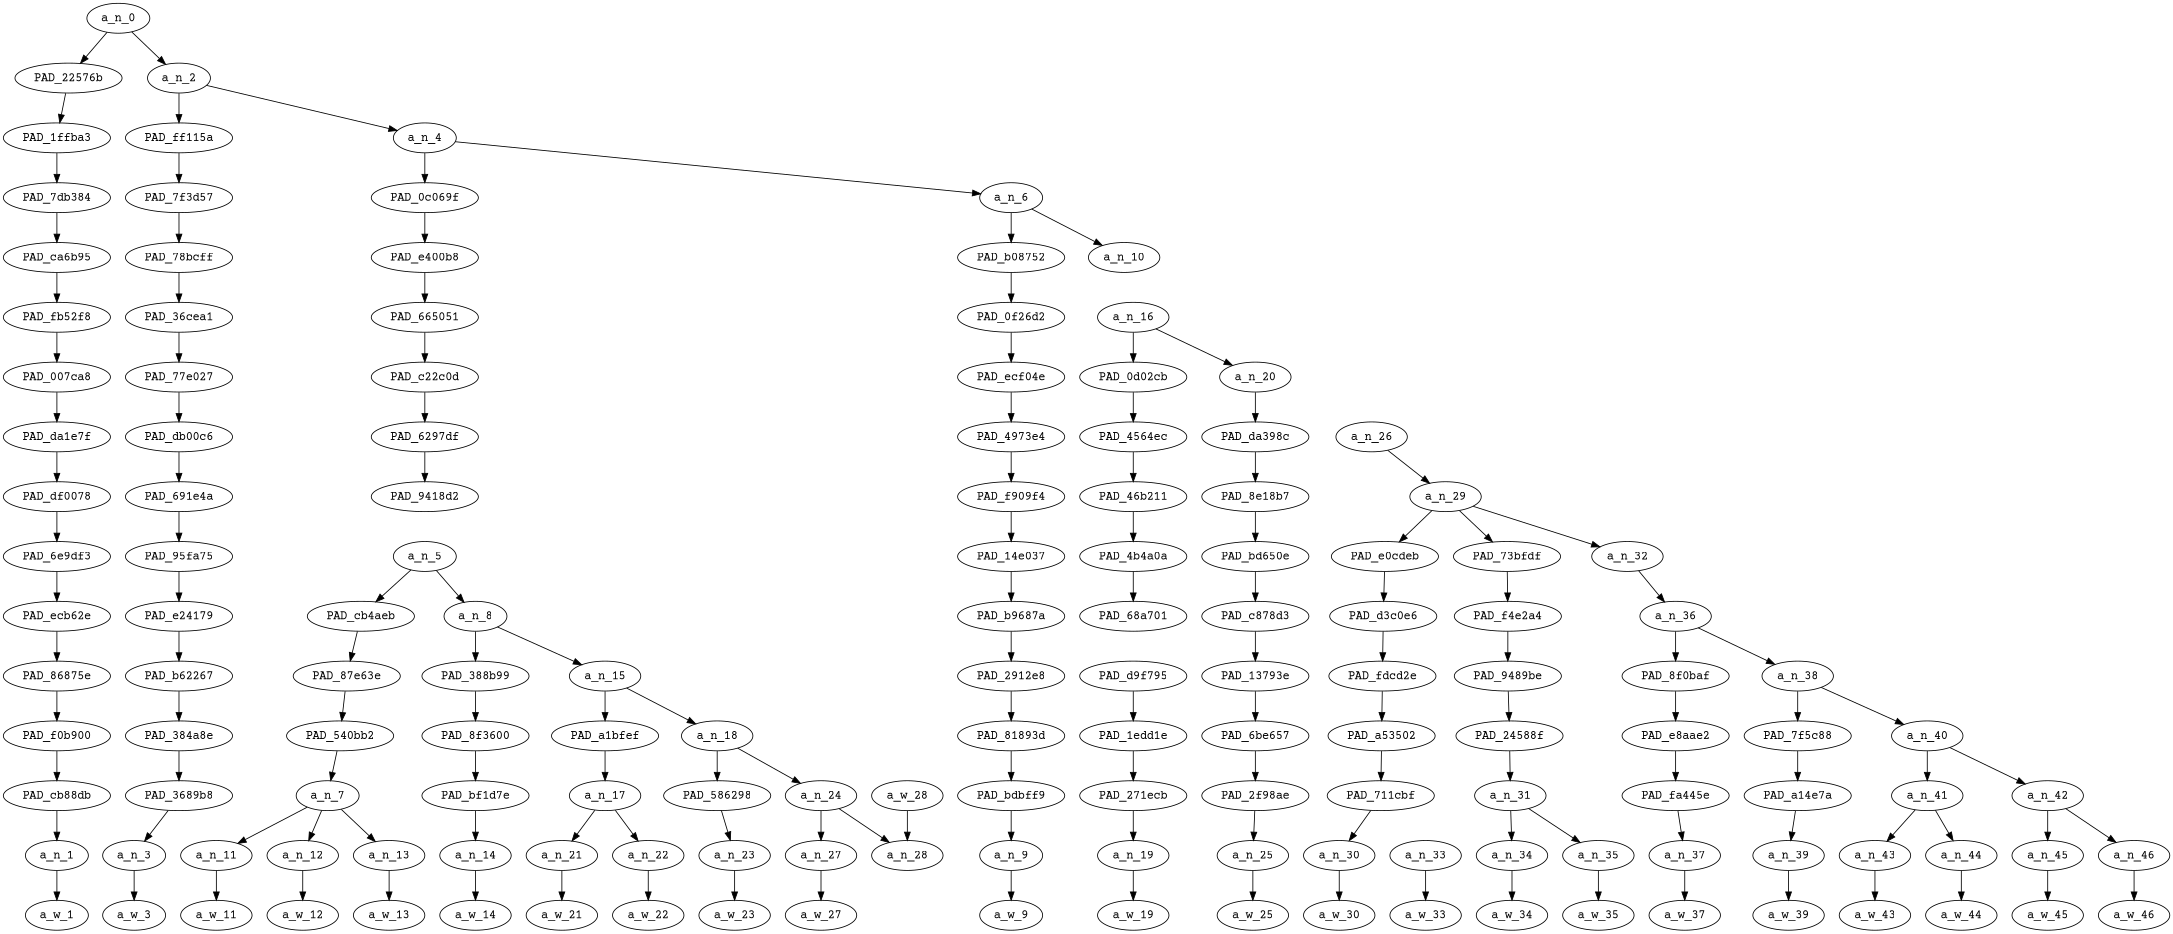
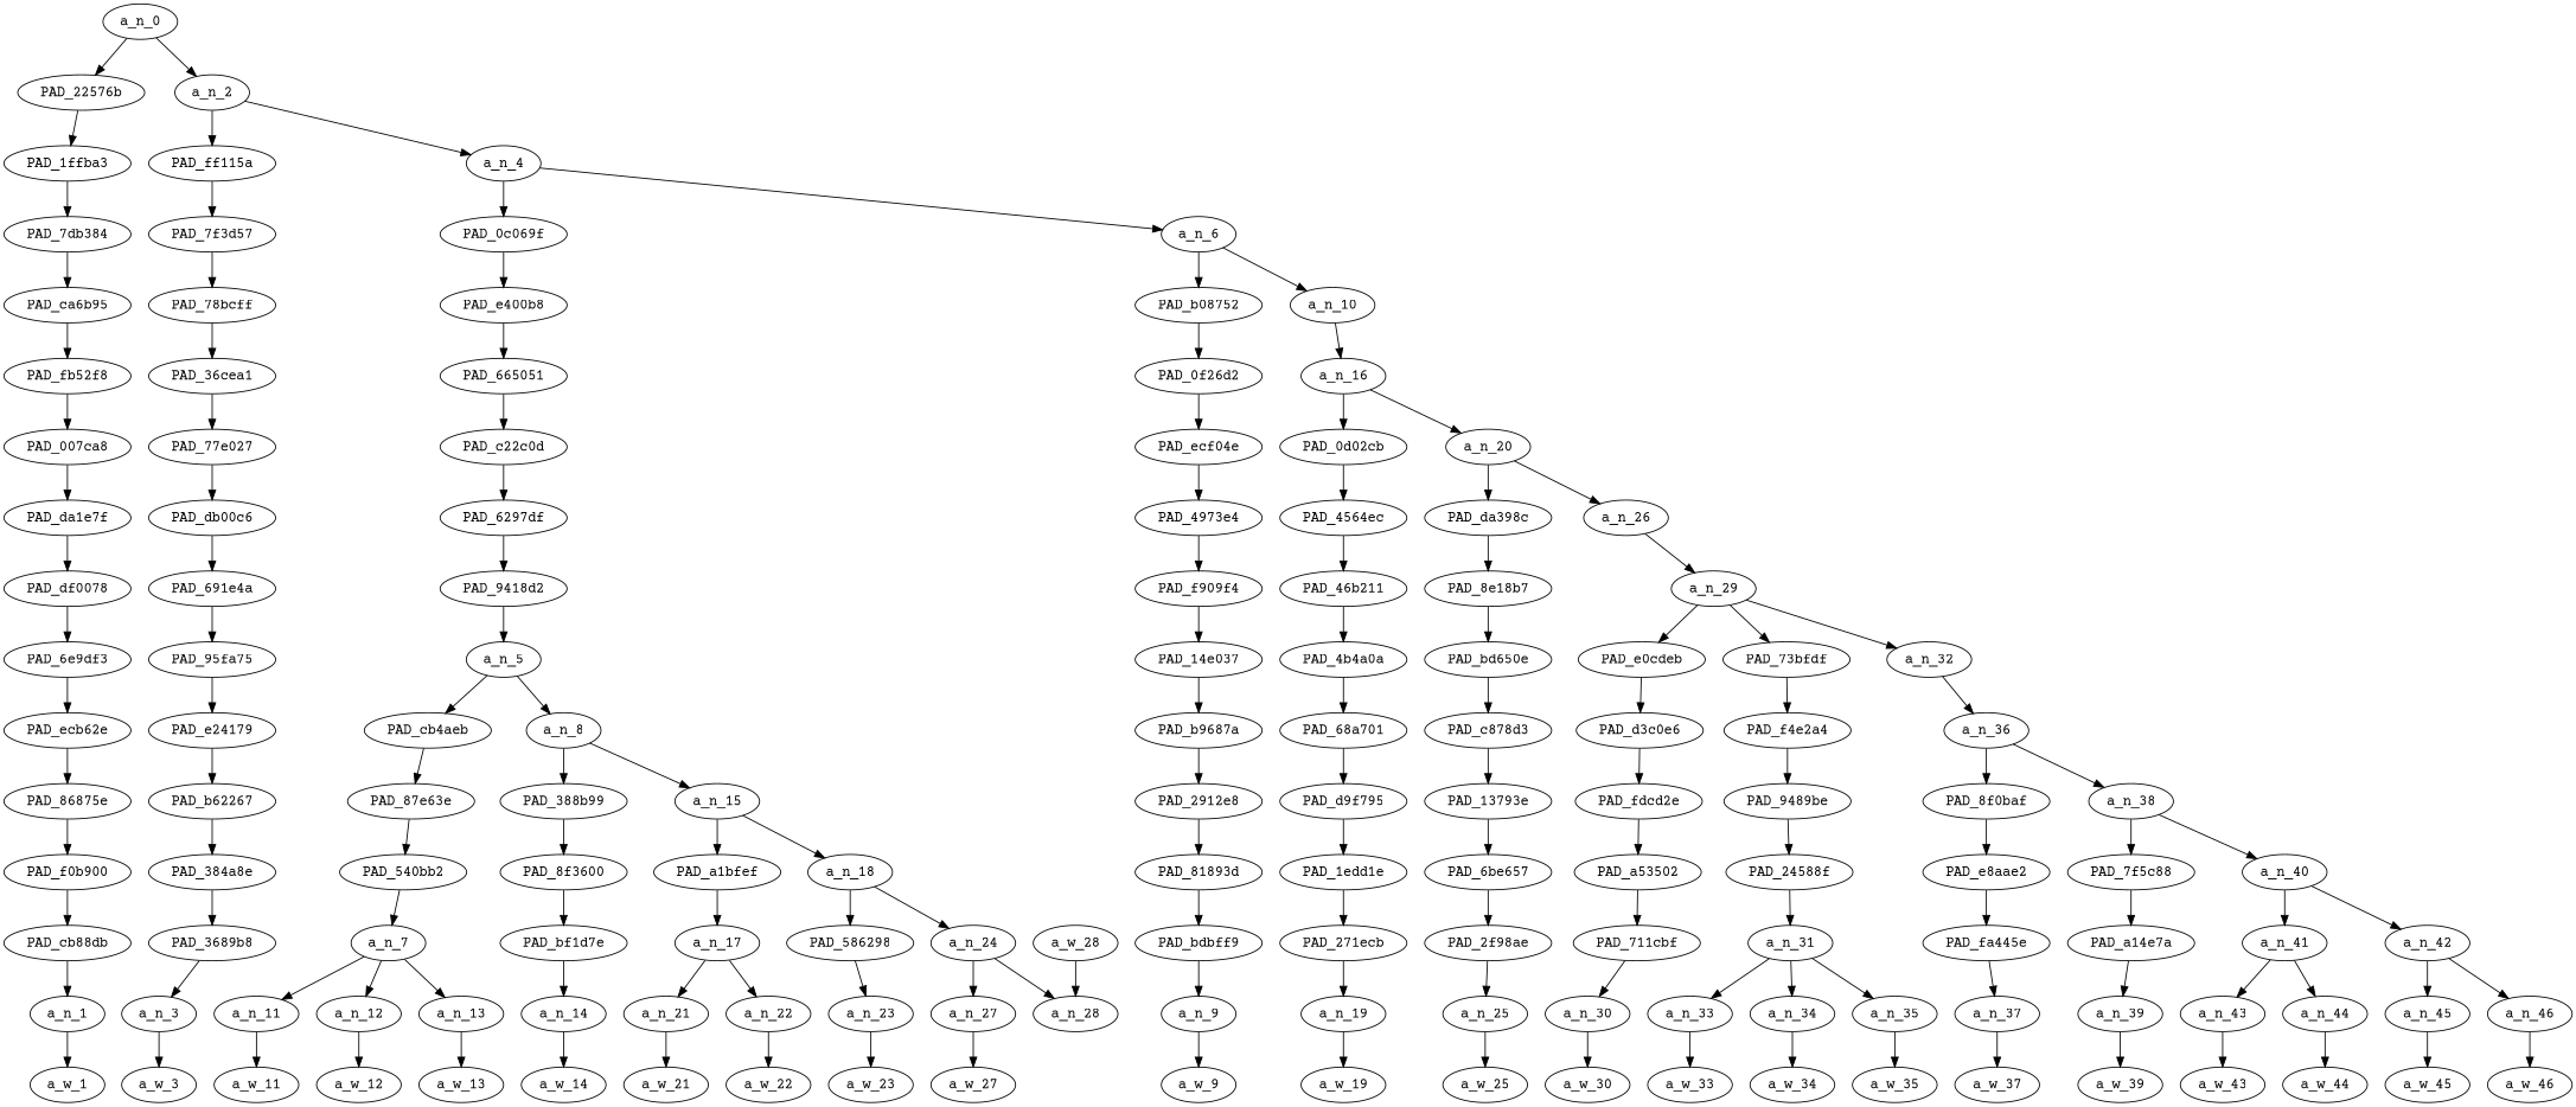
  strict digraph {
    fontname="Courier Prime"
    node [div_dir=1 fontname="Courier Prime" index=0 level=1 text_span="[0]" value=0.16975253]
    edge [fontname="Courier Prime"]
    a_n_0 [level=15 text_span="[0, 1, 2, 3, 4, 5, 6, 7, 8, 9, 10, 11, 12, 13, 14, 15, 16, 17, 18, 19, 20, 21, 22, 23]" value=0.99999999]
    PAD_22576b [level=14]
    a_n_2 [index=1 level=14 text_span="[1, 2, 3, 4, 5, 6, 7, 8, 9, 10, 11, 12, 13, 14, 15, 16, 17, 18, 19, 20, 21, 22, 23]" value=0.82976177]
    PAD_1ffba3 [level=13]
    PAD_ff115a [div_dir=-1 index=1 level=13 text_span="[1]" value=0.04528942]
    a_n_4 [index=2 level=13 text_span="[2, 3, 4, 5, 6, 7, 8, 9, 10, 11, 12, 13, 14, 15, 16, 17, 18, 19, 20, 21, 22, 23]" value=0.78433308]
    PAD_7db384 [level=12]
    PAD_7f3d57 [div_dir=-1 index=1 level=12 text_span="[1]" value=0.04528942]
    PAD_0c069f [index=2 level=12 text_span="[2, 3, 4, 5, 6, 7, 8, 9, 10]" value=0.26733677]
    a_n_6 [index=3 level=12 text_span="[11, 12, 13, 14, 15, 16, 17, 18, 19, 20, 21, 22, 23]" value=0.51684316]
    PAD_ca6b95 [level=11]
    PAD_fb52f8 [level=10]
    PAD_007ca8 [level=9]
    PAD_da1e7f [level=8]
    PAD_df0078 [level=7]
    PAD_6e9df3 [level=6]
    PAD_ecb62e [level=5]
    PAD_86875e [level=4]
    PAD_f0b900 [level=3]
    PAD_cb88db [level=2]
    a_n_1
    a_w_1 [div_dir=0 level=0 value=jews]
    PAD_78bcff [div_dir=-1 index=1 level=11 text_span="[1]" value=0.04528942]
    PAD_e400b8 [index=2 level=11 text_span="[2, 3, 4, 5, 6, 7, 8, 9, 10]" value=0.26733677]
    PAD_b08752 [index=3 level=11 text_span="[11]" value=0.01903153]
    a_n_10 [index=4 level=11 text_span="[12, 13, 14, 15, 16, 17, 18, 19, 20, 21, 22, 23]" value=0.49775873]
    PAD_36cea1 [div_dir=-1 index=1 level=10 text_span="[1]" value=0.04528942]
    PAD_77e027 [div_dir=-1 index=1 level=9 text_span="[1]" value=0.04528942]
    PAD_db00c6 [div_dir=-1 index=1 level=8 text_span="[1]" value=0.04528942]
    PAD_691e4a [div_dir=-1 index=1 level=7 text_span="[1]" value=0.04528942]
    PAD_95fa75 [div_dir=-1 index=1 level=6 text_span="[1]" value=0.04528942]
    PAD_e24179 [div_dir=-1 index=1 level=5 text_span="[1]" value=0.04528942]
    PAD_b62267 [div_dir=-1 index=1 level=4 text_span="[1]" value=0.04528942]
    PAD_384a8e [div_dir=-1 index=1 level=3 text_span="[1]" value=0.04528942]
    PAD_3689b8 [div_dir=-1 index=1 level=2 text_span="[1]" value=0.04528942]
    a_n_3 [div_dir=-1 index=1 text_span="[1]" value=0.04528942]
    a_w_3 [div_dir=0 index=1 level=0 text_span="[1]" value=are]
    PAD_665051 [index=2 level=10 text_span="[2, 3, 4, 5, 6, 7, 8, 9, 10]" value=0.26733677]
    PAD_0f26d2 [index=3 level=10 text_span="[11]" value=0.01903153]
    a_n_16 [index=4 level=10 text_span="[12, 13, 14, 15, 16, 17, 18, 19, 20, 21, 22, 23]" value=0.49770518]
    PAD_c22c0d [index=2 level=9 text_span="[2, 3, 4, 5, 6, 7, 8, 9, 10]" value=0.26733677]
    PAD_6297df [index=2 level=8 text_span="[2, 3, 4, 5, 6, 7, 8, 9, 10]" value=0.26733677]
    PAD_9418d2 [index=2 level=7 text_span="[2, 3, 4, 5, 6, 7, 8, 9, 10]" value=0.26733677]
    a_n_5 [index=2 level=6 text_span="[2, 3, 4, 5, 6, 7, 8, 9, 10]" value=0.26733677]
    PAD_cb4aeb [index=2 level=5 text_span="[2, 3, 4]" value=0.13769857]
    a_n_8 [index=3 level=5 text_span="[5, 6, 7, 8, 9, 10]" value=0.12945868]
    PAD_87e63e [index=2 level=4 text_span="[2, 3, 4]" value=0.13769857]
    PAD_388b99 [index=3 level=4 text_span="[5]" value=0.02165134]
    a_n_15 [index=4 level=4 text_span="[6, 7, 8, 9, 10]" value=0.10770231]
    PAD_540bb2 [index=2 level=3 text_span="[2, 3, 4]" value=0.13769857]
    PAD_8f3600 [index=3 level=3 text_span="[5]" value=0.02165134]
    PAD_a1bfef [index=4 level=3 text_span="[6, 7]" value=0.04653517]
    a_n_18 [index=5 level=3 text_span="[8, 9, 10]" value=0.06106988]
    a_n_7 [index=2 level=2 text_span="[2, 3, 4]" value=0.13769857]
    a_n_11 [index=2 text_span="[2]" value=0.03773083]
    a_n_12 [div_dir=-1 index=3 text_span="[3]" value=0.03269166]
    a_n_13 [index=4 text_span="[4]" value=0.06711345]
    a_w_11 [div_dir=0 index=2 level=0 text_span="[2]" value=the]
    a_w_12 [div_dir=0 index=3 level=0 text_span="[3]" value=only]
    a_w_13 [div_dir=0 index=4 level=0 text_span="[4]" value=enemy]
    PAD_bf1d7e [index=3 level=2 text_span="[5]" value=0.02165134]
    a_n_17 [index=4 level=2 text_span="[6, 7]" value=0.04653517]
    PAD_586298 [index=5 level=2 text_span="[8]" value=0.01867286]
    a_n_24 [index=6 level=2 text_span="[9, 10]" value=0.04233030]
    a_n_14 [index=5 text_span="[5]" value=0.02165134]
    a_w_14 [div_dir=0 index=5 level=0 text_span="[5]" value=in]
    a_n_21 [index=6 text_span="[6]" value=0.02016928]
    a_n_22 [index=7 text_span="[7]" value=0.02629377]
    a_n_23 [index=8 text_span="[8]" value=0.01867286]
    a_n_27 [index=9 text_span="[9]" value=0.01702450]
    a_n_28 [index=10 text_span="[10]" value=0.02523154]
    a_w_21 [div_dir=0 index=6 level=0 text_span="[6]" value=the1]
    a_w_22 [div_dir=0 index=7 level=0 text_span="[7]" value=history]
    a_w_23 [div_dir=0 index=8 level=0 text_span="[8]" value=of]
    a_w_27 [div_dir=0 index=9 level=0 text_span="[9]" value=the2]
    a_w_28 [div_dir=0 index=10 level=0 text_span="[10]" value=world]
    PAD_ecf04e [index=3 level=9 text_span="[11]" value=0.01903153]
    PAD_0d02cb [index=4 level=9 text_span="[12]" value=0.03378322]
    a_n_20 [index=5 level=9 text_span="[13, 14, 15, 16, 17, 18, 19, 20, 21, 22, 23]" value=0.46386840]
    PAD_4973e4 [index=3 level=8 text_span="[11]" value=0.01903153]
    PAD_f909f4 [index=3 level=7 text_span="[11]" value=0.01903153]
    PAD_14e037 [index=3 level=6 text_span="[11]" value=0.01903153]
    PAD_b9687a [index=4 level=5 text_span="[11]" value=0.01903153]
    PAD_2912e8 [index=5 level=4 text_span="[11]" value=0.01903153]
    PAD_81893d [index=6 level=3 text_span="[11]" value=0.01903153]
    PAD_bdbff9 [index=7 level=2 text_span="[11]" value=0.01903153]
    a_n_9 [index=11 text_span="[11]" value=0.01903153]
    a_w_9 [div_dir=0 index=11 level=0 text_span="[11]" value=that]
    PAD_4564ec [index=4 level=8 text_span="[12]" value=0.03378322]
    PAD_da398c [index=5 level=8 text_span="[13]" value=0.01932392]
    a_n_26 [index=6 level=8 text_span="[14, 15, 16, 17, 18, 19, 20, 21, 22, 23]" value=0.44451852]
    PAD_46b211 [index=4 level=7 text_span="[12]" value=0.03378322]
    PAD_8e18b7 [index=5 level=7 text_span="[13]" value=0.01932392]
    a_n_29 [index=6 level=7 text_span="[14, 15, 16, 17, 18, 19, 20, 21, 22, 23]" value=0.44449288]
    PAD_4b4a0a [index=4 level=6 text_span="[12]" value=0.03378322]
    PAD_68a701 [index=5 level=5 text_span="[12]" value=0.03378322]
    PAD_d9f795 [index=6 level=4 text_span="[12]" value=0.03378322]
    PAD_1edd1e [index=7 level=3 text_span="[12]" value=0.03378322]
    PAD_271ecb [index=8 level=2 text_span="[12]" value=0.03378322]
    a_n_19 [index=12 text_span="[12]" value=0.03378322]
    a_w_19 [div_dir=0 index=12 level=0 text_span="[12]" value=resort]
    PAD_bd650e [index=5 level=6 text_span="[13]" value=0.01932392]
    PAD_e0cdeb [div_dir=-1 index=6 level=6 text_span="[14]" value=0.03876118]
    PAD_73bfdf [index=7 level=6 text_span="[15, 16, 17]" value=0.12945829]
    a_n_32 [index=8 level=6 text_span="[18, 19, 20, 21, 22, 23]" value=0.27624776]
    PAD_c878d3 [index=6 level=5 text_span="[13]" value=0.01932392]
    PAD_13793e [index=7 level=4 text_span="[13]" value=0.01932392]
    PAD_6be657 [index=8 level=3 text_span="[13]" value=0.01932392]
    PAD_2f98ae [index=9 level=2 text_span="[13]" value=0.01932392]
    a_n_25 [index=13 text_span="[13]" value=0.01932392]
    a_w_25 [div_dir=0 index=13 level=0 text_span="[13]" value=to]
    PAD_d3c0e6 [div_dir=-1 index=7 level=5 text_span="[14]" value=0.03876118]
    PAD_f4e2a4 [index=8 level=5 text_span="[15, 16, 17]" value=0.12945829]
    a_n_36 [index=9 level=5 text_span="[18, 19, 20, 21, 22, 23]" value=0.27616498]
    PAD_fdcd2e [div_dir=-1 index=8 level=4 text_span="[14]" value=0.03876118]
    PAD_9489be [index=9 level=4 text_span="[15, 16, 17]" value=0.12945829]
    PAD_8f0baf [div_dir=-1 index=10 level=4 text_span="[18]" value=0.02395600]
    a_n_38 [index=11 level=4 text_span="[19, 20, 21, 22, 23]" value=0.25212620]
    PAD_a53502 [div_dir=-1 index=9 level=3 text_span="[14]" value=0.03876118]
    PAD_711cbf [div_dir=-1 index=10 level=2 text_span="[14]" value=0.03876118]
    a_n_30 [div_dir=-1 index=14 text_span="[14]" value=0.03876118]
    a_w_30 [div_dir=0 index=14 level=0 text_span="[14]" value=crying]
    PAD_24588f [index=10 level=3 text_span="[15, 16, 17]" value=0.12945829]
    a_n_31 [index=11 level=2 text_span="[15, 16, 17]" value=0.12945829]
    a_n_33 [div_dir=-1 index=15 text_span="[15]" value=0.02736951]
    a_n_34 [div_dir=-1 index=16 text_span="[16]" value=0.03963442]
    a_n_35 [index=17 text_span="[17]" value=0.06242717]
    a_w_33 [div_dir=0 index=15 level=0 text_span="[15]" value=its]
    a_w_34 [div_dir=0 index=16 level=0 text_span="[16]" value=anti]
    a_w_35 [div_dir=0 index=17 level=0 text_span="[17]" value=semitic]
    PAD_e8aae2 [div_dir=-1 index=11 level=3 text_span="[18]" value=0.02395600]
    PAD_7f5c88 [index=12 level=3 text_span="[19]" value=0.03394311]
    a_n_40 [index=13 level=3 text_span="[20, 21, 22, 23]" value=0.21809378]
    PAD_fa445e [div_dir=-1 index=12 level=2 text_span="[18]" value=0.02395600]
    PAD_a14e7a [index=13 level=2 text_span="[19]" value=0.03394311]
    a_n_41 [div_dir=-1 index=14 level=2 text_span="[20, 21]" value=0.07601204]
    a_n_42 [index=15 level=2 text_span="[22, 23]" value=0.14205847]
    a_n_37 [div_dir=-1 index=18 text_span="[18]" value=0.02395600]
    a_w_37 [div_dir=0 index=18 level=0 text_span="[18]" value=to1]
    a_n_39 [index=19 text_span="[19]" value=0.03394311]
    a_n_43 [div_dir=-1 index=20 text_span="[20]" value=0.03446290]
    a_n_44 [div_dir=-1 index=21 text_span="[21]" value=0.04138958]
    a_n_45 [index=22 text_span="[22]" value=0.05613386]
    a_n_46 [index=23 text_span="[23]" value=0.08577576]
    a_w_39 [div_dir=0 index=19 level=0 text_span="[19]" value=resist]
    a_w_43 [div_dir=0 index=20 level=0 text_span="[20]" value=my]
    a_w_44 [div_dir=0 index=21 level=0 text_span="[21]" value=actions]
    a_w_45 [div_dir=0 index=22 level=0 text_span="[22]" value=boo]
    a_w_46 [div_dir=0 index=23 level=0 text_span="[23]" value=hoo]
    a_n_0 -> PAD_22576b
    a_n_0 -> a_n_2
    PAD_22576b -> PAD_1ffba3
    a_n_2 -> PAD_ff115a
    a_n_2 -> a_n_4
    PAD_1ffba3 -> PAD_7db384
    PAD_ff115a -> PAD_7f3d57
    a_n_4 -> PAD_0c069f
    a_n_4 -> a_n_6
    PAD_7db384 -> PAD_ca6b95
    PAD_7f3d57 -> PAD_78bcff
    PAD_0c069f -> PAD_e400b8
    a_n_6 -> PAD_b08752
    a_n_6 -> a_n_10
    PAD_ca6b95 -> PAD_fb52f8
    PAD_fb52f8 -> PAD_007ca8
    PAD_007ca8 -> PAD_da1e7f
    PAD_da1e7f -> PAD_df0078
    PAD_df0078 -> PAD_6e9df3
    PAD_6e9df3 -> PAD_ecb62e
    PAD_ecb62e -> PAD_86875e
    PAD_86875e -> PAD_f0b900
    PAD_f0b900 -> PAD_cb88db
    PAD_cb88db -> a_n_1
    a_n_1 -> a_w_1
    PAD_78bcff -> PAD_36cea1
    PAD_e400b8 -> PAD_665051
    PAD_b08752 -> PAD_0f26d2
+   a_n_10 -> a_n_16
    PAD_36cea1 -> PAD_77e027
    PAD_77e027 -> PAD_db00c6
    PAD_db00c6 -> PAD_691e4a
    PAD_691e4a -> PAD_95fa75
    PAD_95fa75 -> PAD_e24179
    PAD_e24179 -> PAD_b62267
    PAD_b62267 -> PAD_384a8e
    PAD_384a8e -> PAD_3689b8
    PAD_3689b8 -> a_n_3
    a_n_3 -> a_w_3
    PAD_665051 -> PAD_c22c0d
    PAD_0f26d2 -> PAD_ecf04e
    a_n_16 -> PAD_0d02cb
    a_n_16 -> a_n_20
    PAD_c22c0d -> PAD_6297df
    PAD_6297df -> PAD_9418d2
+   PAD_9418d2 -> a_n_5
    a_n_5 -> PAD_cb4aeb
    a_n_5 -> a_n_8
    PAD_cb4aeb -> PAD_87e63e
    a_n_8 -> PAD_388b99
    a_n_8 -> a_n_15
    PAD_87e63e -> PAD_540bb2
    PAD_388b99 -> PAD_8f3600
    a_n_15 -> PAD_a1bfef
    a_n_15 -> a_n_18
    PAD_540bb2 -> a_n_7
    PAD_8f3600 -> PAD_bf1d7e
    PAD_a1bfef -> a_n_17
    a_n_18 -> PAD_586298
    a_n_18 -> a_n_24
    a_n_7 -> a_n_11
    a_n_7 -> a_n_12
    a_n_7 -> a_n_13
    a_n_11 -> a_w_11
    a_n_12 -> a_w_12
    a_n_13 -> a_w_13
    PAD_bf1d7e -> a_n_14
    a_n_17 -> a_n_21
    a_n_17 -> a_n_22
    PAD_586298 -> a_n_23
    a_n_24 -> a_n_27
    a_n_24 -> a_n_28
    a_n_14 -> a_w_14
    a_n_21 -> a_w_21
    a_n_22 -> a_w_22
    a_n_23 -> a_w_23
    a_n_27 -> a_w_27
    a_w_28 -> a_n_28
    PAD_ecf04e -> PAD_4973e4
    PAD_0d02cb -> PAD_4564ec
    a_n_20 -> PAD_da398c
+   a_n_20 -> a_n_26
    PAD_4973e4 -> PAD_f909f4
    PAD_f909f4 -> PAD_14e037
    PAD_14e037 -> PAD_b9687a
    PAD_b9687a -> PAD_2912e8
    PAD_2912e8 -> PAD_81893d
    PAD_81893d -> PAD_bdbff9
    PAD_bdbff9 -> a_n_9
    a_n_9 -> a_w_9
    PAD_4564ec -> PAD_46b211
    PAD_da398c -> PAD_8e18b7
    a_n_26 -> a_n_29
    PAD_46b211 -> PAD_4b4a0a
    PAD_8e18b7 -> PAD_bd650e
    a_n_29 -> PAD_e0cdeb
    a_n_29 -> PAD_73bfdf
    a_n_29 -> a_n_32
    PAD_4b4a0a -> PAD_68a701
+   PAD_68a701 -> PAD_d9f795
    PAD_d9f795 -> PAD_1edd1e
    PAD_1edd1e -> PAD_271ecb
    PAD_271ecb -> a_n_19
    a_n_19 -> a_w_19
    PAD_bd650e -> PAD_c878d3
    PAD_e0cdeb -> PAD_d3c0e6
    PAD_73bfdf -> PAD_f4e2a4
    a_n_32 -> a_n_36
    PAD_c878d3 -> PAD_13793e
    PAD_13793e -> PAD_6be657
    PAD_6be657 -> PAD_2f98ae
    PAD_2f98ae -> a_n_25
    a_n_25 -> a_w_25
    PAD_d3c0e6 -> PAD_fdcd2e
    PAD_f4e2a4 -> PAD_9489be
    a_n_36 -> PAD_8f0baf
    a_n_36 -> a_n_38
    PAD_fdcd2e -> PAD_a53502
    PAD_9489be -> PAD_24588f
    PAD_8f0baf -> PAD_e8aae2
    a_n_38 -> PAD_7f5c88
    a_n_38 -> a_n_40
    PAD_a53502 -> PAD_711cbf
    PAD_711cbf -> a_n_30
    a_n_30 -> a_w_30
    PAD_24588f -> a_n_31
+   a_n_31 -> a_n_33
    a_n_31 -> a_n_34
    a_n_31 -> a_n_35
    a_n_33 -> a_w_33
    a_n_34 -> a_w_34
    a_n_35 -> a_w_35
    PAD_e8aae2 -> PAD_fa445e
    PAD_7f5c88 -> PAD_a14e7a
    a_n_40 -> a_n_41
    a_n_40 -> a_n_42
    PAD_fa445e -> a_n_37
    PAD_a14e7a -> a_n_39
    a_n_41 -> a_n_43
    a_n_41 -> a_n_44
    a_n_42 -> a_n_45
    a_n_42 -> a_n_46
    a_n_37 -> a_w_37
    a_n_39 -> a_w_39
    a_n_43 -> a_w_43
    a_n_44 -> a_w_44
    a_n_45 -> a_w_45
    a_n_46 -> a_w_46
  }
